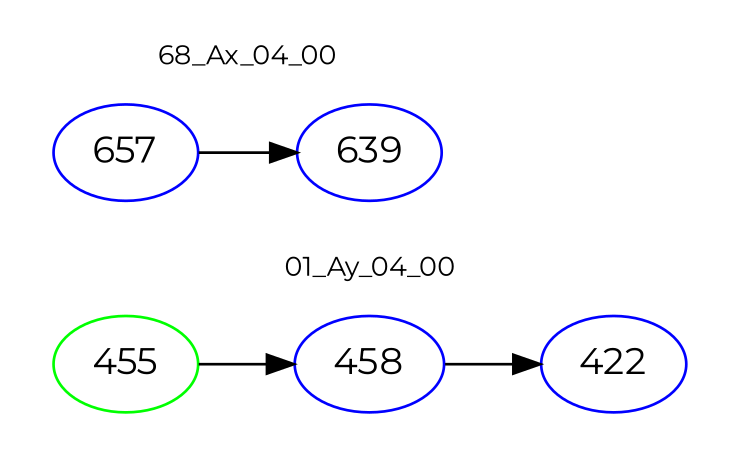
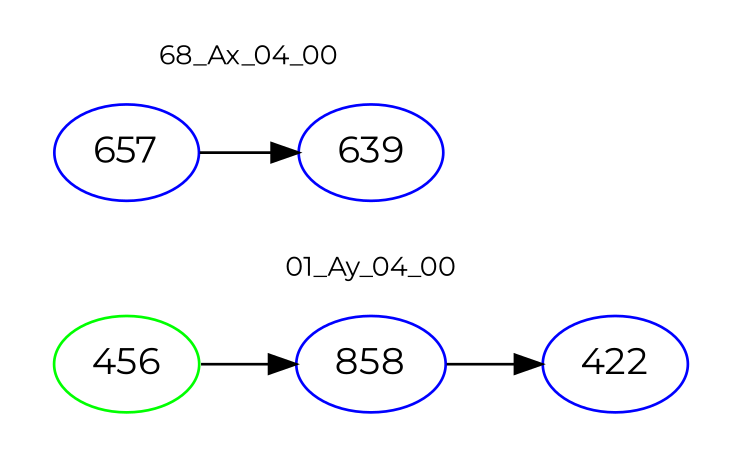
  digraph {
    fontname=Montserrat
    rankdir=LR
    node [color=blue fontname=Montserrat]
    edge [color=black fontname=Montserrat]
-   n1 [color=green label=455]
-   n2 [label=458]
+   n1 [color=green label=456]
+   n2 [label=858]
    n3 [label=422]
    n4 [label=657]
    n5 [label=639]
    subgraph cluster_1 {
      color=white
      fontsize=10
      label="01_Ay_04_00"
      n1
      n2
      n3
    }
    subgraph cluster_2 {
      color=white
      fontsize=10
      label="68_Ax_04_00"
      n4
      n5
    }
    n1 -> n2
    n2 -> n3
    n4 -> n5
  }
